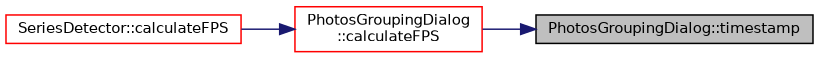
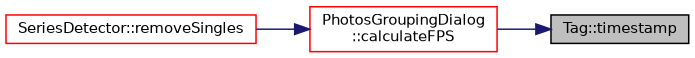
  digraph {
    rankdir=RL
    node [color=red fillcolor=white fontname=Helvetica fontsize=10 shape=record style=filled]
    edge [color=midnightblue dir=back fontname=Helvetica fontsize=10 labelfontname=Helvetica labelfontsize=10 style=solid]
-   n1 [color=black fillcolor=grey75 fontcolor=black height=0.2 label="PhotosGroupingDialog::timestamp" width=0.4]
+   n1 [color=black fillcolor=grey75 fontcolor=black height=0.2 label="Tag::timestamp" width=0.4]
    n2 [height=0.2 label="PhotosGroupingDialog\l::calculateFPS" width=0.4]
-   n3 [height=0.2 label="SeriesDetector::calculateFPS" width=0.4]
+   n3 [height=0.2 label="SeriesDetector::removeSingles" width=0.4]
    n1 -> n2
    n2 -> n3
  }
